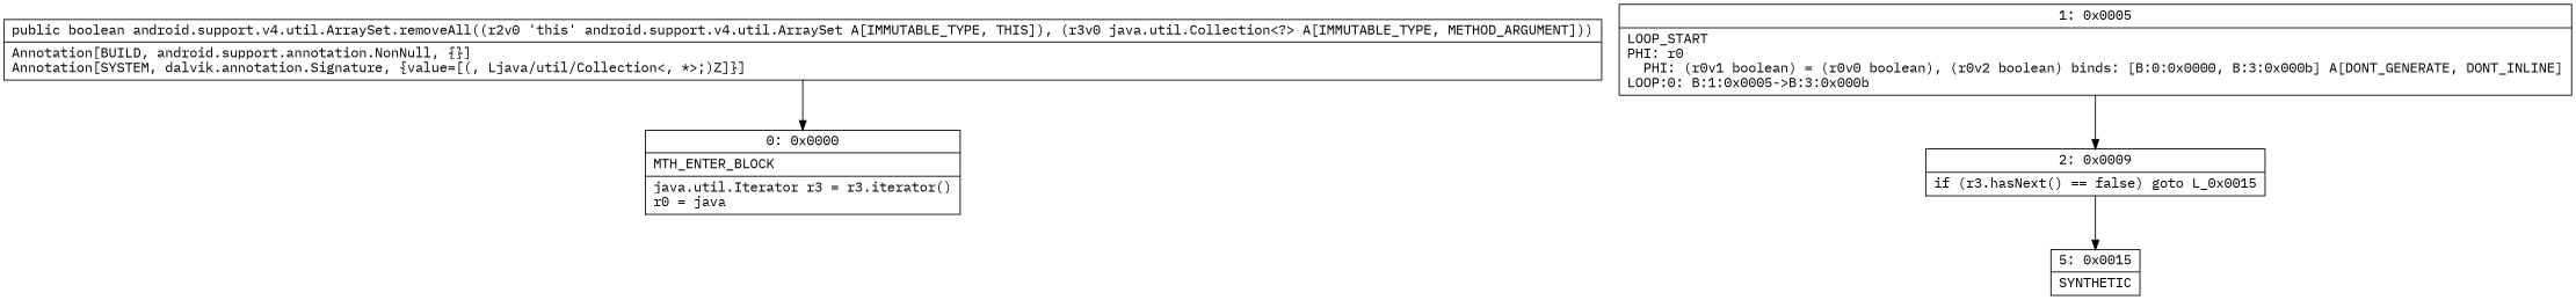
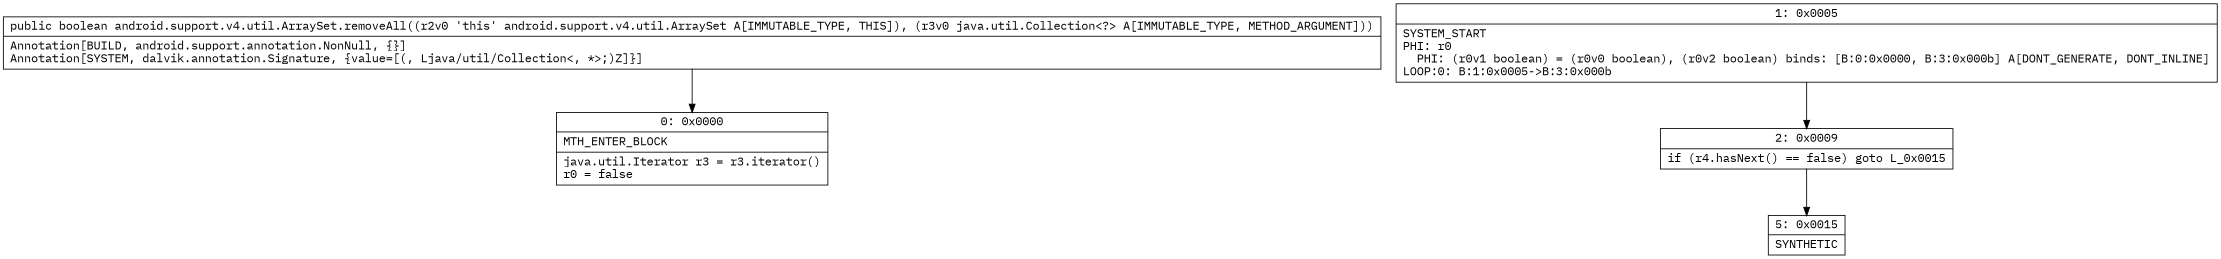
  digraph {
    fontname="IBM Plex Mono"
    node [fontname="IBM Plex Mono" shape=record]
    edge [fontname="IBM Plex Mono"]
-   n1 [label="{0\:\ 0x0000|MTH_ENTER_BLOCK\l|java.util.Iterator r3 = r3.iterator()\lr0 = java\l}"]
-   n2 [label="{1\:\ 0x0005|LOOP_START\lPHI: r0 \l  PHI: (r0v1 boolean) = (r0v0 boolean), (r0v2 boolean) binds: [B:0:0x0000, B:3:0x000b] A[DONT_GENERATE, DONT_INLINE]\lLOOP:0: B:1:0x0005\-\>B:3:0x000b\l}"]
-   n3 [label="{2\:\ 0x0009|if (r3.hasNext() == false) goto L_0x0015\l}"]
+   n1 [label="{0\:\ 0x0000|MTH_ENTER_BLOCK\l|java.util.Iterator r3 = r3.iterator()\lr0 = false\l}"]
+   n2 [label="{1\:\ 0x0005|SYSTEM_START\lPHI: r0 \l  PHI: (r0v1 boolean) = (r0v0 boolean), (r0v2 boolean) binds: [B:0:0x0000, B:3:0x000b] A[DONT_GENERATE, DONT_INLINE]\lLOOP:0: B:1:0x0005\-\>B:3:0x000b\l}"]
+   n3 [label="{2\:\ 0x0009|if (r4.hasNext() == false) goto L_0x0015\l}"]
    n4 [label="{5\:\ 0x0015|SYNTHETIC\l}"]
    n5 [label="{public boolean android.support.v4.util.ArraySet.removeAll((r2v0 'this' android.support.v4.util.ArraySet A[IMMUTABLE_TYPE, THIS]), (r3v0 java.util.Collection\<?\> A[IMMUTABLE_TYPE, METHOD_ARGUMENT]))  | Annotation[BUILD, android.support.annotation.NonNull, \{\}]\lAnnotation[SYSTEM, dalvik.annotation.Signature, \{value=[(, Ljava\/util\/Collection\<, *\>;)Z]\}]\l}"]
    n2 -> n3
    n3 -> n4
    n5 -> n1
  }
